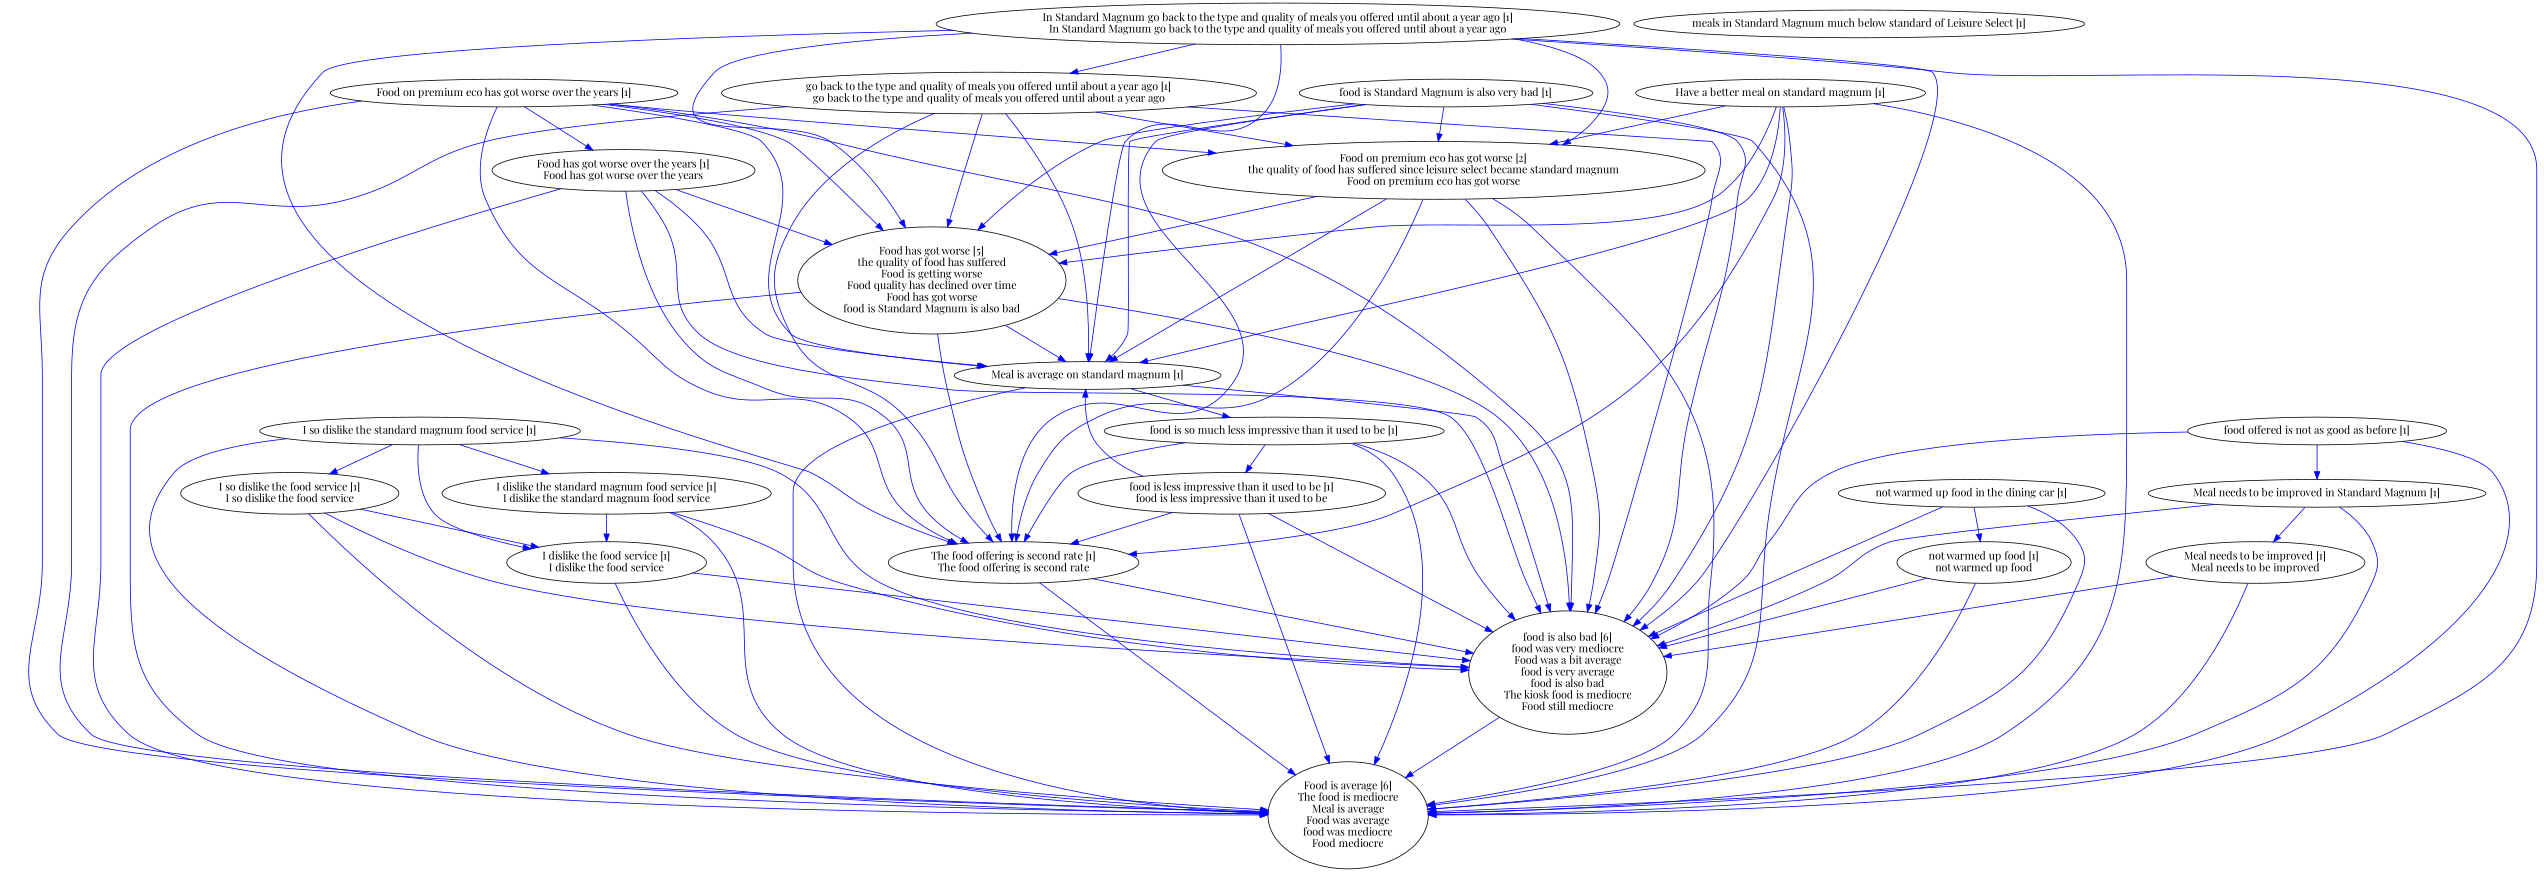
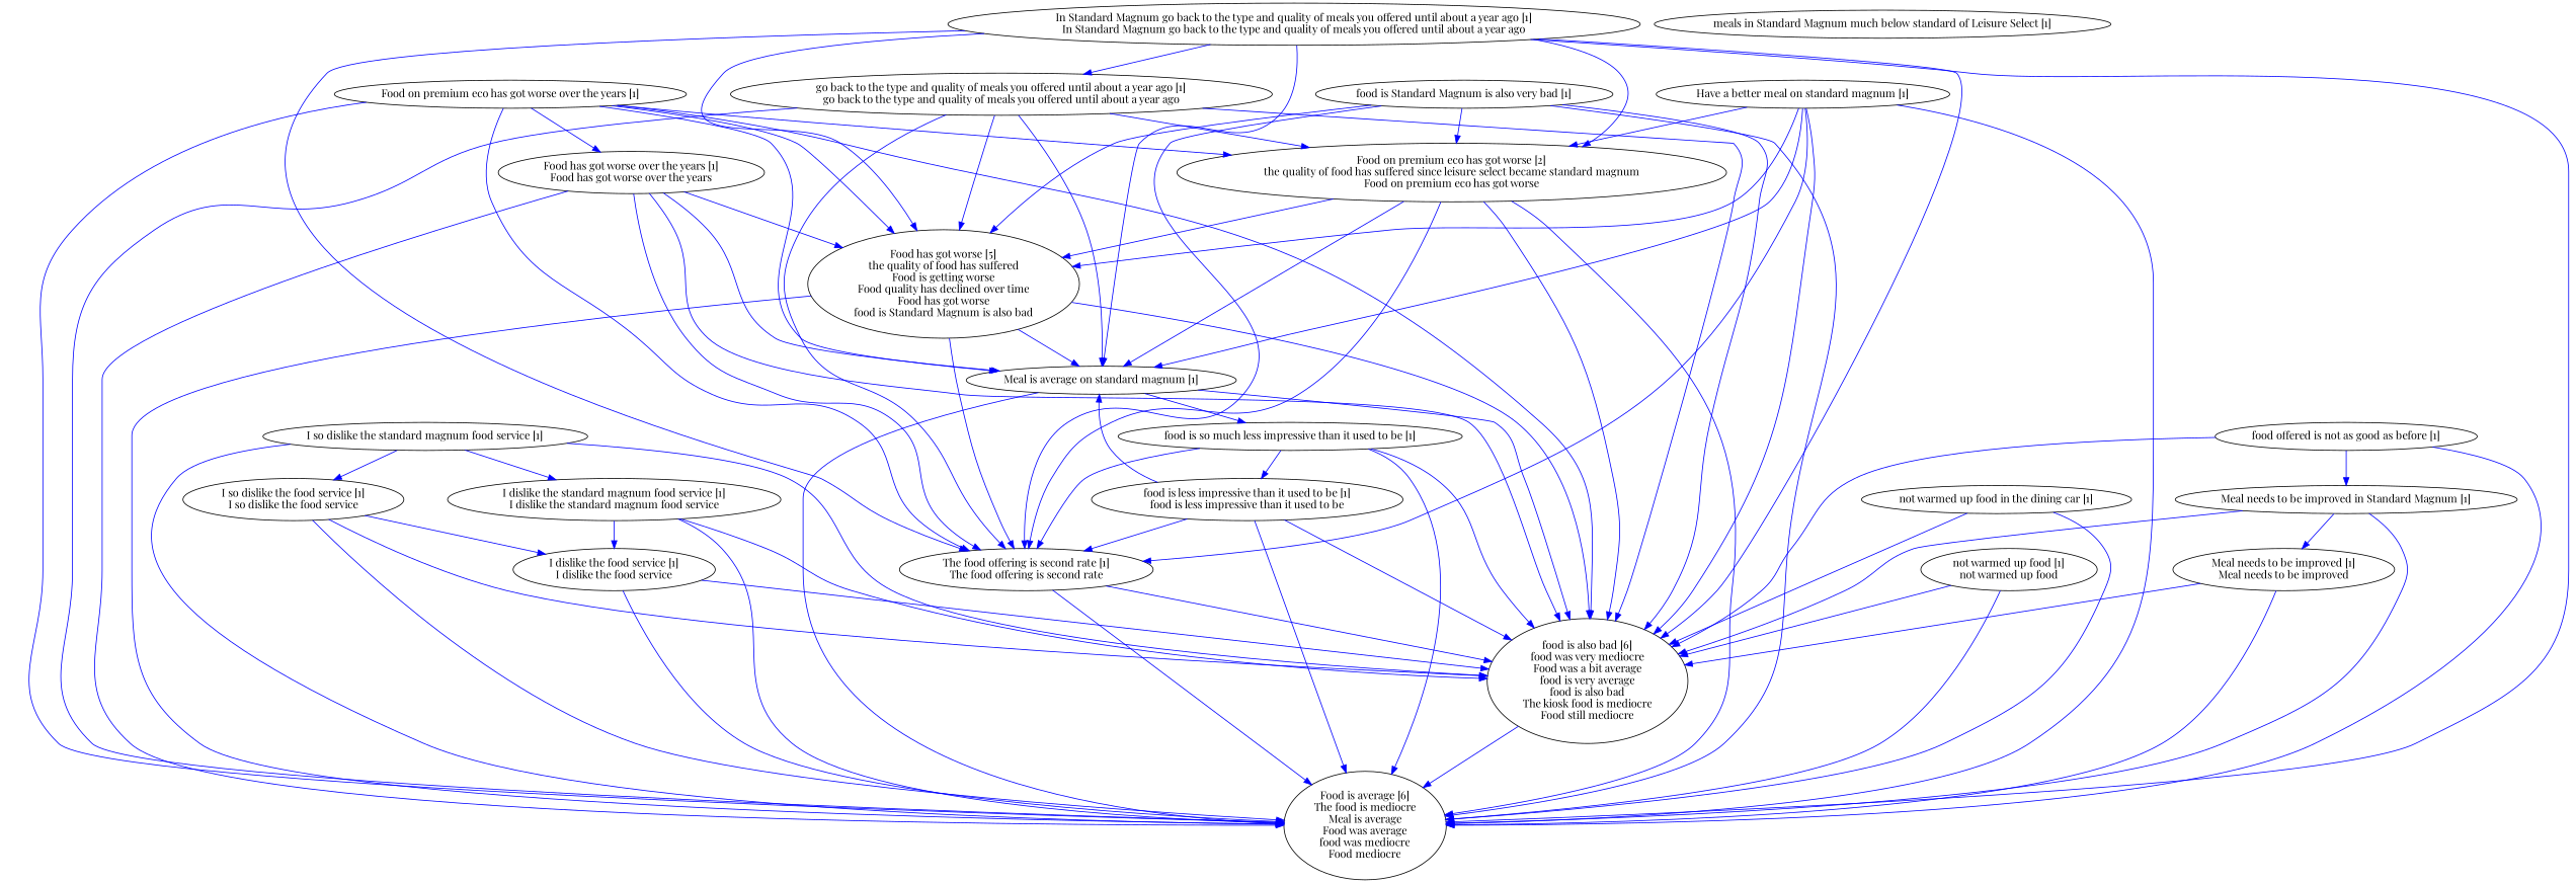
  digraph {
    fontname="Playfair Display"
    node [fontname="Playfair Display"]
    edge [color=blue fontname="Playfair Display"]
    "food is also bad [6]\nfood was very mediocre\nFood was a bit average\nfood is very average\nfood is also bad\nThe kiosk food is mediocre\nFood still mediocre"
    "Food is average [6]\nThe food is mediocre\nMeal is average\nFood was average\nfood was mediocre\nFood mediocre"
    "Food on premium eco has got worse [2]\nthe quality of food has suffered since leisure select became standard magnum\nFood on premium eco has got worse"
    "Food has got worse [5]\nthe quality of food has suffered\nFood is getting worse\nFood quality has declined over time\nFood has got worse\nfood is Standard Magnum is also bad"
    "Meal is average on standard magnum [1]"
    "The food offering is second rate [1]\nThe food offering is second rate"
    "food is so much less impressive than it used to be [1]"
    "Food on premium eco has got worse over the years [1]"
    "Food has got worse over the years [1]\nFood has got worse over the years"
    "Have a better meal on standard magnum [1]"
    "I so dislike the standard magnum food service [1]"
    "I dislike the standard magnum food service [1]\nI dislike the standard magnum food service"
    "I dislike the food service [1]\nI dislike the food service"
    "I so dislike the food service [1]\nI so dislike the food service"
    "In Standard Magnum go back to the type and quality of meals you offered until about a year ago [1]\nIn Standard Magnum go back to the type and quality of meals you offered until about a year ago"
    "go back to the type and quality of meals you offered until about a year ago [1]\ngo back to the type and quality of meals you offered until about a year ago"
    "Meal needs to be improved in Standard Magnum [1]"
    "Meal needs to be improved [1]\nMeal needs to be improved"
    "food is Standard Magnum is also very bad [1]"
    "food is less impressive than it used to be [1]\nfood is less impressive than it used to be"
    "food offered is not as good as before [1]"
    "not warmed up food [1]\nnot warmed up food"
    "meals in Standard Magnum much below standard of Leisure Select [1]"
    "not warmed up food in the dining car [1]"
    "food is also bad [6]\nfood was very mediocre\nFood was a bit average\nfood is very average\nfood is also bad\nThe kiosk food is mediocre\nFood still mediocre" -> "Food is average [6]\nThe food is mediocre\nMeal is average\nFood was average\nfood was mediocre\nFood mediocre"
    "Food on premium eco has got worse [2]\nthe quality of food has suffered since leisure select became standard magnum\nFood on premium eco has got worse" -> "food is also bad [6]\nfood was very mediocre\nFood was a bit average\nfood is very average\nfood is also bad\nThe kiosk food is mediocre\nFood still mediocre"
    "Food on premium eco has got worse [2]\nthe quality of food has suffered since leisure select became standard magnum\nFood on premium eco has got worse" -> "Food is average [6]\nThe food is mediocre\nMeal is average\nFood was average\nfood was mediocre\nFood mediocre"
    "Food on premium eco has got worse [2]\nthe quality of food has suffered since leisure select became standard magnum\nFood on premium eco has got worse" -> "Food has got worse [5]\nthe quality of food has suffered\nFood is getting worse\nFood quality has declined over time\nFood has got worse\nfood is Standard Magnum is also bad"
    "Food on premium eco has got worse [2]\nthe quality of food has suffered since leisure select became standard magnum\nFood on premium eco has got worse" -> "Meal is average on standard magnum [1]"
    "Food on premium eco has got worse [2]\nthe quality of food has suffered since leisure select became standard magnum\nFood on premium eco has got worse" -> "The food offering is second rate [1]\nThe food offering is second rate"
    "Food has got worse [5]\nthe quality of food has suffered\nFood is getting worse\nFood quality has declined over time\nFood has got worse\nfood is Standard Magnum is also bad" -> "food is also bad [6]\nfood was very mediocre\nFood was a bit average\nfood is very average\nfood is also bad\nThe kiosk food is mediocre\nFood still mediocre"
    "Food has got worse [5]\nthe quality of food has suffered\nFood is getting worse\nFood quality has declined over time\nFood has got worse\nfood is Standard Magnum is also bad" -> "Food is average [6]\nThe food is mediocre\nMeal is average\nFood was average\nfood was mediocre\nFood mediocre"
    "Food has got worse [5]\nthe quality of food has suffered\nFood is getting worse\nFood quality has declined over time\nFood has got worse\nfood is Standard Magnum is also bad" -> "Meal is average on standard magnum [1]"
    "Food has got worse [5]\nthe quality of food has suffered\nFood is getting worse\nFood quality has declined over time\nFood has got worse\nfood is Standard Magnum is also bad" -> "The food offering is second rate [1]\nThe food offering is second rate"
    "Meal is average on standard magnum [1]" -> "food is also bad [6]\nfood was very mediocre\nFood was a bit average\nfood is very average\nfood is also bad\nThe kiosk food is mediocre\nFood still mediocre"
    "Meal is average on standard magnum [1]" -> "Food is average [6]\nThe food is mediocre\nMeal is average\nFood was average\nfood was mediocre\nFood mediocre"
    "Meal is average on standard magnum [1]" -> "food is so much less impressive than it used to be [1]"
    "The food offering is second rate [1]\nThe food offering is second rate" -> "food is also bad [6]\nfood was very mediocre\nFood was a bit average\nfood is very average\nfood is also bad\nThe kiosk food is mediocre\nFood still mediocre"
    "The food offering is second rate [1]\nThe food offering is second rate" -> "Food is average [6]\nThe food is mediocre\nMeal is average\nFood was average\nfood was mediocre\nFood mediocre"
    "food is so much less impressive than it used to be [1]" -> "food is also bad [6]\nfood was very mediocre\nFood was a bit average\nfood is very average\nfood is also bad\nThe kiosk food is mediocre\nFood still mediocre"
    "food is so much less impressive than it used to be [1]" -> "Food is average [6]\nThe food is mediocre\nMeal is average\nFood was average\nfood was mediocre\nFood mediocre"
    "food is so much less impressive than it used to be [1]" -> "The food offering is second rate [1]\nThe food offering is second rate"
    "food is so much less impressive than it used to be [1]" -> "food is less impressive than it used to be [1]\nfood is less impressive than it used to be"
    "Food on premium eco has got worse over the years [1]" -> "food is also bad [6]\nfood was very mediocre\nFood was a bit average\nfood is very average\nfood is also bad\nThe kiosk food is mediocre\nFood still mediocre"
    "Food on premium eco has got worse over the years [1]" -> "Food is average [6]\nThe food is mediocre\nMeal is average\nFood was average\nfood was mediocre\nFood mediocre"
    "Food on premium eco has got worse over the years [1]" -> "Food on premium eco has got worse [2]\nthe quality of food has suffered since leisure select became standard magnum\nFood on premium eco has got worse"
    "Food on premium eco has got worse over the years [1]" -> "Food has got worse [5]\nthe quality of food has suffered\nFood is getting worse\nFood quality has declined over time\nFood has got worse\nfood is Standard Magnum is also bad"
    "Food on premium eco has got worse over the years [1]" -> "Meal is average on standard magnum [1]"
    "Food on premium eco has got worse over the years [1]" -> "The food offering is second rate [1]\nThe food offering is second rate"
    "Food on premium eco has got worse over the years [1]" -> "Food has got worse over the years [1]\nFood has got worse over the years"
    "Food has got worse over the years [1]\nFood has got worse over the years" -> "food is also bad [6]\nfood was very mediocre\nFood was a bit average\nfood is very average\nfood is also bad\nThe kiosk food is mediocre\nFood still mediocre"
    "Food has got worse over the years [1]\nFood has got worse over the years" -> "Food is average [6]\nThe food is mediocre\nMeal is average\nFood was average\nfood was mediocre\nFood mediocre"
    "Food has got worse over the years [1]\nFood has got worse over the years" -> "Food has got worse [5]\nthe quality of food has suffered\nFood is getting worse\nFood quality has declined over time\nFood has got worse\nfood is Standard Magnum is also bad"
    "Food has got worse over the years [1]\nFood has got worse over the years" -> "Meal is average on standard magnum [1]"
    "Food has got worse over the years [1]\nFood has got worse over the years" -> "The food offering is second rate [1]\nThe food offering is second rate"
    "Have a better meal on standard magnum [1]" -> "food is also bad [6]\nfood was very mediocre\nFood was a bit average\nfood is very average\nfood is also bad\nThe kiosk food is mediocre\nFood still mediocre"
    "Have a better meal on standard magnum [1]" -> "Food is average [6]\nThe food is mediocre\nMeal is average\nFood was average\nfood was mediocre\nFood mediocre"
    "Have a better meal on standard magnum [1]" -> "Food on premium eco has got worse [2]\nthe quality of food has suffered since leisure select became standard magnum\nFood on premium eco has got worse"
    "Have a better meal on standard magnum [1]" -> "Food has got worse [5]\nthe quality of food has suffered\nFood is getting worse\nFood quality has declined over time\nFood has got worse\nfood is Standard Magnum is also bad"
    "Have a better meal on standard magnum [1]" -> "Meal is average on standard magnum [1]"
    "Have a better meal on standard magnum [1]" -> "The food offering is second rate [1]\nThe food offering is second rate"
    "I so dislike the standard magnum food service [1]" -> "food is also bad [6]\nfood was very mediocre\nFood was a bit average\nfood is very average\nfood is also bad\nThe kiosk food is mediocre\nFood still mediocre"
    "I so dislike the standard magnum food service [1]" -> "Food is average [6]\nThe food is mediocre\nMeal is average\nFood was average\nfood was mediocre\nFood mediocre"
    "I so dislike the standard magnum food service [1]" -> "I dislike the standard magnum food service [1]\nI dislike the standard magnum food service"
-   "I so dislike the standard magnum food service [1]" -> "I dislike the food service [1]\nI dislike the food service"
    "I so dislike the standard magnum food service [1]" -> "I so dislike the food service [1]\nI so dislike the food service"
    "I dislike the standard magnum food service [1]\nI dislike the standard magnum food service" -> "food is also bad [6]\nfood was very mediocre\nFood was a bit average\nfood is very average\nfood is also bad\nThe kiosk food is mediocre\nFood still mediocre"
    "I dislike the standard magnum food service [1]\nI dislike the standard magnum food service" -> "Food is average [6]\nThe food is mediocre\nMeal is average\nFood was average\nfood was mediocre\nFood mediocre"
    "I dislike the standard magnum food service [1]\nI dislike the standard magnum food service" -> "I dislike the food service [1]\nI dislike the food service"
    "I dislike the food service [1]\nI dislike the food service" -> "food is also bad [6]\nfood was very mediocre\nFood was a bit average\nfood is very average\nfood is also bad\nThe kiosk food is mediocre\nFood still mediocre"
    "I dislike the food service [1]\nI dislike the food service" -> "Food is average [6]\nThe food is mediocre\nMeal is average\nFood was average\nfood was mediocre\nFood mediocre"
    "I so dislike the food service [1]\nI so dislike the food service" -> "food is also bad [6]\nfood was very mediocre\nFood was a bit average\nfood is very average\nfood is also bad\nThe kiosk food is mediocre\nFood still mediocre"
    "I so dislike the food service [1]\nI so dislike the food service" -> "Food is average [6]\nThe food is mediocre\nMeal is average\nFood was average\nfood was mediocre\nFood mediocre"
    "I so dislike the food service [1]\nI so dislike the food service" -> "I dislike the food service [1]\nI dislike the food service"
    "In Standard Magnum go back to the type and quality of meals you offered until about a year ago [1]\nIn Standard Magnum go back to the type and quality of meals you offered until about a year ago" -> "food is also bad [6]\nfood was very mediocre\nFood was a bit average\nfood is very average\nfood is also bad\nThe kiosk food is mediocre\nFood still mediocre"
    "In Standard Magnum go back to the type and quality of meals you offered until about a year ago [1]\nIn Standard Magnum go back to the type and quality of meals you offered until about a year ago" -> "Food is average [6]\nThe food is mediocre\nMeal is average\nFood was average\nfood was mediocre\nFood mediocre"
    "In Standard Magnum go back to the type and quality of meals you offered until about a year ago [1]\nIn Standard Magnum go back to the type and quality of meals you offered until about a year ago" -> "Food on premium eco has got worse [2]\nthe quality of food has suffered since leisure select became standard magnum\nFood on premium eco has got worse"
    "In Standard Magnum go back to the type and quality of meals you offered until about a year ago [1]\nIn Standard Magnum go back to the type and quality of meals you offered until about a year ago" -> "Food has got worse [5]\nthe quality of food has suffered\nFood is getting worse\nFood quality has declined over time\nFood has got worse\nfood is Standard Magnum is also bad"
    "In Standard Magnum go back to the type and quality of meals you offered until about a year ago [1]\nIn Standard Magnum go back to the type and quality of meals you offered until about a year ago" -> "Meal is average on standard magnum [1]"
    "In Standard Magnum go back to the type and quality of meals you offered until about a year ago [1]\nIn Standard Magnum go back to the type and quality of meals you offered until about a year ago" -> "The food offering is second rate [1]\nThe food offering is second rate"
    "In Standard Magnum go back to the type and quality of meals you offered until about a year ago [1]\nIn Standard Magnum go back to the type and quality of meals you offered until about a year ago" -> "go back to the type and quality of meals you offered until about a year ago [1]\ngo back to the type and quality of meals you offered until about a year ago"
    "go back to the type and quality of meals you offered until about a year ago [1]\ngo back to the type and quality of meals you offered until about a year ago" -> "food is also bad [6]\nfood was very mediocre\nFood was a bit average\nfood is very average\nfood is also bad\nThe kiosk food is mediocre\nFood still mediocre"
    "go back to the type and quality of meals you offered until about a year ago [1]\ngo back to the type and quality of meals you offered until about a year ago" -> "Food is average [6]\nThe food is mediocre\nMeal is average\nFood was average\nfood was mediocre\nFood mediocre"
    "go back to the type and quality of meals you offered until about a year ago [1]\ngo back to the type and quality of meals you offered until about a year ago" -> "Food on premium eco has got worse [2]\nthe quality of food has suffered since leisure select became standard magnum\nFood on premium eco has got worse"
    "go back to the type and quality of meals you offered until about a year ago [1]\ngo back to the type and quality of meals you offered until about a year ago" -> "Food has got worse [5]\nthe quality of food has suffered\nFood is getting worse\nFood quality has declined over time\nFood has got worse\nfood is Standard Magnum is also bad"
    "go back to the type and quality of meals you offered until about a year ago [1]\ngo back to the type and quality of meals you offered until about a year ago" -> "Meal is average on standard magnum [1]"
    "go back to the type and quality of meals you offered until about a year ago [1]\ngo back to the type and quality of meals you offered until about a year ago" -> "The food offering is second rate [1]\nThe food offering is second rate"
    "Meal needs to be improved in Standard Magnum [1]" -> "food is also bad [6]\nfood was very mediocre\nFood was a bit average\nfood is very average\nfood is also bad\nThe kiosk food is mediocre\nFood still mediocre"
    "Meal needs to be improved in Standard Magnum [1]" -> "Food is average [6]\nThe food is mediocre\nMeal is average\nFood was average\nfood was mediocre\nFood mediocre"
    "Meal needs to be improved in Standard Magnum [1]" -> "Meal needs to be improved [1]\nMeal needs to be improved"
    "Meal needs to be improved [1]\nMeal needs to be improved" -> "food is also bad [6]\nfood was very mediocre\nFood was a bit average\nfood is very average\nfood is also bad\nThe kiosk food is mediocre\nFood still mediocre"
    "Meal needs to be improved [1]\nMeal needs to be improved" -> "Food is average [6]\nThe food is mediocre\nMeal is average\nFood was average\nfood was mediocre\nFood mediocre"
    "food is Standard Magnum is also very bad [1]" -> "food is also bad [6]\nfood was very mediocre\nFood was a bit average\nfood is very average\nfood is also bad\nThe kiosk food is mediocre\nFood still mediocre"
    "food is Standard Magnum is also very bad [1]" -> "Food is average [6]\nThe food is mediocre\nMeal is average\nFood was average\nfood was mediocre\nFood mediocre"
    "food is Standard Magnum is also very bad [1]" -> "Food on premium eco has got worse [2]\nthe quality of food has suffered since leisure select became standard magnum\nFood on premium eco has got worse"
    "food is Standard Magnum is also very bad [1]" -> "Food has got worse [5]\nthe quality of food has suffered\nFood is getting worse\nFood quality has declined over time\nFood has got worse\nfood is Standard Magnum is also bad"
-   "food is Standard Magnum is also very bad [1]" -> "Meal is average on standard magnum [1]"
    "food is Standard Magnum is also very bad [1]" -> "The food offering is second rate [1]\nThe food offering is second rate"
    "food is less impressive than it used to be [1]\nfood is less impressive than it used to be" -> "food is also bad [6]\nfood was very mediocre\nFood was a bit average\nfood is very average\nfood is also bad\nThe kiosk food is mediocre\nFood still mediocre"
    "food is less impressive than it used to be [1]\nfood is less impressive than it used to be" -> "Food is average [6]\nThe food is mediocre\nMeal is average\nFood was average\nfood was mediocre\nFood mediocre"
    "food is less impressive than it used to be [1]\nfood is less impressive than it used to be" -> "Meal is average on standard magnum [1]"
    "food is less impressive than it used to be [1]\nfood is less impressive than it used to be" -> "The food offering is second rate [1]\nThe food offering is second rate"
    "food offered is not as good as before [1]" -> "food is also bad [6]\nfood was very mediocre\nFood was a bit average\nfood is very average\nfood is also bad\nThe kiosk food is mediocre\nFood still mediocre"
    "food offered is not as good as before [1]" -> "Food is average [6]\nThe food is mediocre\nMeal is average\nFood was average\nfood was mediocre\nFood mediocre"
    "food offered is not as good as before [1]" -> "Meal needs to be improved in Standard Magnum [1]"
    "not warmed up food [1]\nnot warmed up food" -> "food is also bad [6]\nfood was very mediocre\nFood was a bit average\nfood is very average\nfood is also bad\nThe kiosk food is mediocre\nFood still mediocre"
    "not warmed up food [1]\nnot warmed up food" -> "Food is average [6]\nThe food is mediocre\nMeal is average\nFood was average\nfood was mediocre\nFood mediocre"
    "not warmed up food in the dining car [1]" -> "food is also bad [6]\nfood was very mediocre\nFood was a bit average\nfood is very average\nfood is also bad\nThe kiosk food is mediocre\nFood still mediocre"
    "not warmed up food in the dining car [1]" -> "Food is average [6]\nThe food is mediocre\nMeal is average\nFood was average\nfood was mediocre\nFood mediocre"
-   "not warmed up food in the dining car [1]" -> "not warmed up food [1]\nnot warmed up food"
  }
